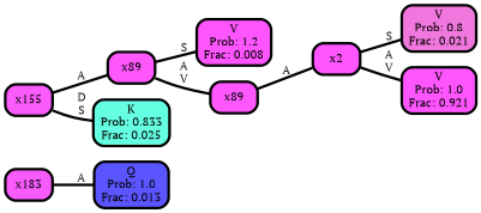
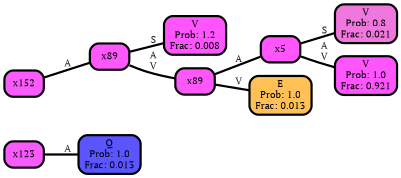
  graph {
    fontname="PT Serif"
    rankdir=LR
    ranksep="0 equally"
    splines=straight
    node [color=black fillcolor="#fe57fc" fontcolor=black fontname="PT Serif" penwidth=3 shape=box style="filled, rounded"]
    edge [color=black fontcolor=grey14 fontname="PT Serif" fontweight=bold penwidth=3]
    n1 [fillcolor="#5a55ff" label="Q\nProb: 1.0\nFrac: 0.013"]
-   n2 [fillcolor="#f85bfb" label=x183]
-   n3 [fillcolor="#fa5bfb" label=x155]
+   n2 [fillcolor="#f85bfb" label=x123]
+   n3 [fillcolor="#fa5bfb" label=x152]
    n4 [label=x89]
-   n5 [fillcolor="#65ffe2" label="K\nProb: 0.833\nFrac: 0.025"]
    n6 [fillcolor="#ff55ff" label="V\nProb: 1.2\nFrac: 0.008"]
    n7 [label=x89]
-   n8 [fillcolor="#fe55fe" label=x2]
+   n8 [fillcolor="#fe55fe" label=x5]
+   n9 [fillcolor="#ffc155" label="E\nProb: 1.0\nFrac: 0.013"]
    n10 [fillcolor="#f077dd" label="V\nProb: 0.8\nFrac: 0.021"]
    n11 [fillcolor="#ff55ff" label="V\nProb: 1.0\nFrac: 0.921"]
    subgraph sub_1 {
      rank=same
    }
    n2 -- n1 [label=" A"]
    n3 -- n4 [label=" A"]
-   n3 -- n5 [label=" D\n S"]
    n4 -- n6 [label=" S"]
    n4 -- n7 [label=" A\n V"]
    n7 -- n8 [label=" A"]
+   n7 -- n9 [label=" V"]
    n8 -- n10 [label=" S"]
    n8 -- n11 [label=" A\n V"]
  }
